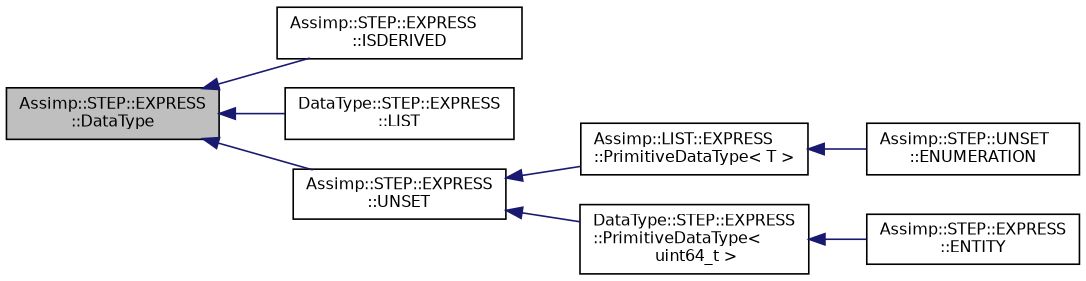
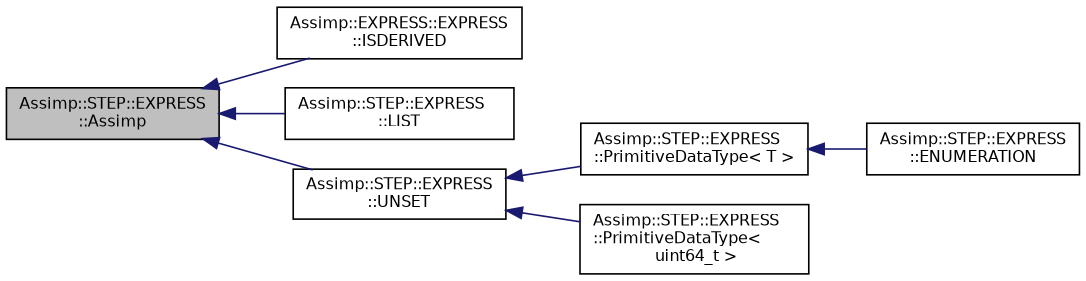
  digraph {
    rankdir=LR
    node [color=black fillcolor=white fontname=Helvetica fontsize=10 shape=record style=filled]
    edge [color=midnightblue dir=back fontname=Helvetica fontsize=10 labelfontname=Helvetica labelfontsize=10 style=solid]
-   n1 [fillcolor=grey75 fontcolor=black height=0.2 label="Assimp::STEP::EXPRESS\l::DataType" width=0.4]
-   n2 [height=0.2 label="Assimp::STEP::EXPRESS\l::ISDERIVED" width=0.4]
-   n3 [height=0.2 label="DataType::STEP::EXPRESS\l::LIST" width=0.4]
+   n1 [fillcolor=grey75 fontcolor=black height=0.2 label="Assimp::STEP::EXPRESS\l::Assimp" width=0.4]
+   n2 [height=0.2 label="Assimp::EXPRESS::EXPRESS\l::ISDERIVED" width=0.4]
+   n3 [height=0.2 label="Assimp::STEP::EXPRESS\l::LIST" width=0.4]
    n4 [height=0.2 label="Assimp::STEP::EXPRESS\l::UNSET" width=0.4]
-   n5 [height=0.2 label="Assimp::LIST::EXPRESS\l::PrimitiveDataType\< T \>" width=0.4]
-   n6 [height=0.2 label="Assimp::STEP::UNSET\l::ENUMERATION" width=0.4]
-   n7 [height=0.2 label="DataType::STEP::EXPRESS\l::PrimitiveDataType\<\l uint64_t \>" width=0.4]
-   n8 [height=0.2 label="Assimp::STEP::EXPRESS\l::ENTITY" width=0.4]
+   n5 [height=0.2 label="Assimp::STEP::EXPRESS\l::PrimitiveDataType\< T \>" width=0.4]
+   n6 [height=0.2 label="Assimp::STEP::EXPRESS\l::ENUMERATION" width=0.4]
+   n7 [height=0.2 label="Assimp::STEP::EXPRESS\l::PrimitiveDataType\<\l uint64_t \>" width=0.4]
    n1 -> n2
    n1 -> n3
    n1 -> n4
    n4 -> n5
    n4 -> n7
    n5 -> n6
-   n7 -> n8
  }
